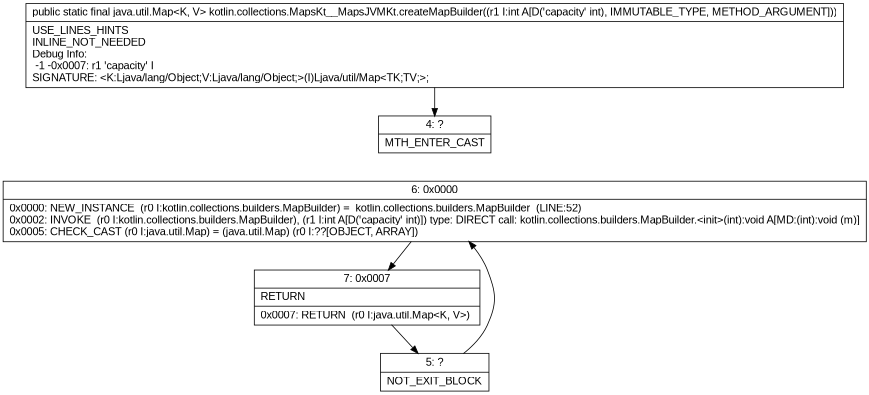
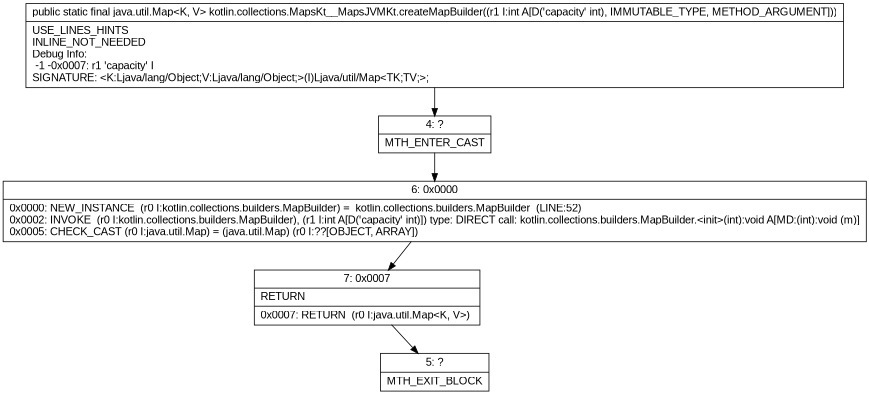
  digraph {
    fontname="Liberation Sans"
    node [fontname="Liberation Sans" shape=record]
    edge [fontname="Liberation Sans"]
    n1 [label="{4\:\ ?|MTH_ENTER_CAST\l}"]
    n2 [label="{6\:\ 0x0000|0x0000: NEW_INSTANCE  (r0 I:kotlin.collections.builders.MapBuilder) =  kotlin.collections.builders.MapBuilder  (LINE:52)\l0x0002: INVOKE  (r0 I:kotlin.collections.builders.MapBuilder), (r1 I:int A[D('capacity' int)]) type: DIRECT call: kotlin.collections.builders.MapBuilder.\<init\>(int):void A[MD:(int):void (m)]\l0x0005: CHECK_CAST (r0 I:java.util.Map) = (java.util.Map) (r0 I:??[OBJECT, ARRAY]) \l}"]
    n3 [label="{7\:\ 0x0007|RETURN\l|0x0007: RETURN  (r0 I:java.util.Map\<K, V\>) \l}"]
-   n4 [label="{5\:\ ?|NOT_EXIT_BLOCK\l}"]
+   n4 [label="{5\:\ ?|MTH_EXIT_BLOCK\l}"]
    n5 [label="{public static final java.util.Map\<K, V\> kotlin.collections.MapsKt__MapsJVMKt.createMapBuilder((r1 I:int A[D('capacity' int), IMMUTABLE_TYPE, METHOD_ARGUMENT]))  | USE_LINES_HINTS\lINLINE_NOT_NEEDED\lDebug Info:\l  \-1 \-0x0007: r1 'capacity' I\lSIGNATURE: \<K:Ljava\/lang\/Object;V:Ljava\/lang\/Object;\>(I)Ljava\/util\/Map\<TK;TV;\>;\l}"]
-   n4 -> n2
+   n1 -> n2
    n2 -> n3
    n3 -> n4
    n5 -> n1
  }
